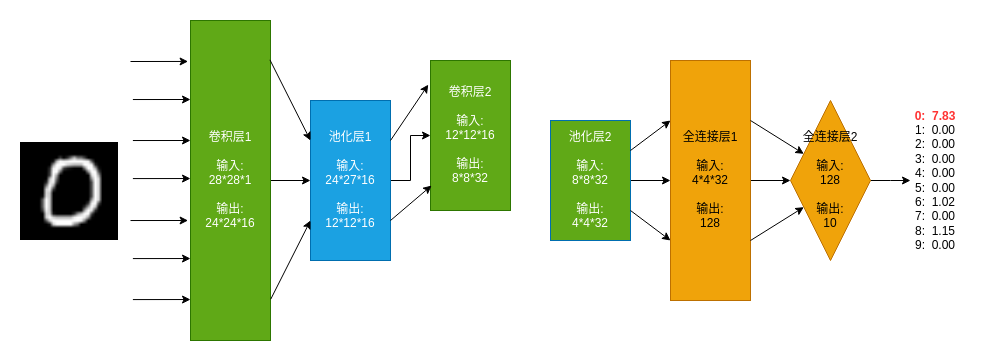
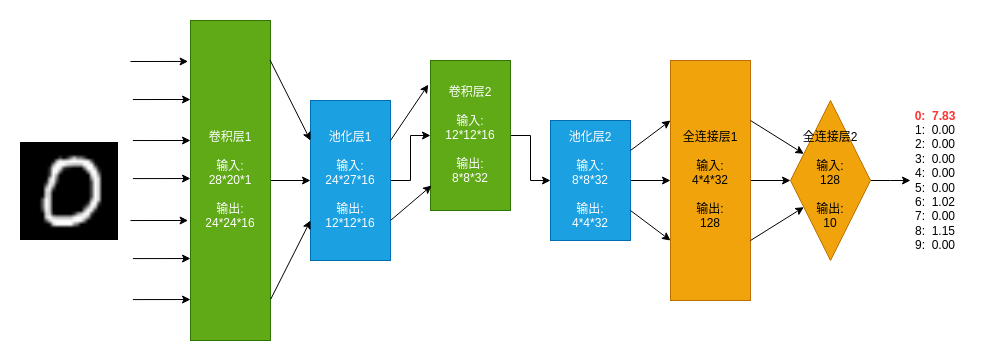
  <mxCell id="0" />
  <mxCell id="1" parent="0" />
  <mxCell id="2" style="edgeStyle=orthogonalEdgeStyle;rounded=0;orthogonalLoop=1;jettySize=auto;html=1;exitX=1;exitY=0.5;exitDx=0;exitDy=0;entryX=0;entryY=0.5;entryDx=0;entryDy=0;" edge="1" parent="1" source="3" target="5"><mxGeometry relative="1" as="geometry" /></mxCell>
- <mxCell id="3" value="卷积层1&lt;br&gt;&lt;br&gt;输入:&lt;br&gt;28*28*1&lt;br&gt;&lt;br&gt;输出:&lt;br&gt;24*24*16" style="rounded=0;whiteSpace=wrap;html=1;fillColor=#60a917;strokeColor=#2D7600;fontColor=#ffffff;" vertex="1" parent="1"><mxGeometry x="190" y="20" width="80" height="320" as="geometry" /></mxCell>
+ <mxCell id="3" value="卷积层1&lt;br&gt;&lt;br&gt;输入:&lt;br&gt;28*20*1&lt;br&gt;&lt;br&gt;输出:&lt;br&gt;24*24*16" style="rounded=0;whiteSpace=wrap;html=1;fillColor=#60a917;strokeColor=#2D7600;fontColor=#ffffff;" vertex="1" parent="1"><mxGeometry x="190" y="20" width="80" height="320" as="geometry" /></mxCell>
  <mxCell id="4" style="edgeStyle=orthogonalEdgeStyle;rounded=0;orthogonalLoop=1;jettySize=auto;html=1;exitX=1;exitY=0.5;exitDx=0;exitDy=0;entryX=0;entryY=0.5;entryDx=0;entryDy=0;" edge="1" parent="1" source="5" target="7"><mxGeometry relative="1" as="geometry" /></mxCell>
  <mxCell id="5" value="池化层1&lt;br&gt;&lt;br&gt;输入:&lt;br&gt;24*27*16&lt;br&gt;&lt;br&gt;输出:&lt;br&gt;12*12*16" style="rounded=0;whiteSpace=wrap;html=1;fillColor=#1ba1e2;strokeColor=#006EAF;fontColor=#ffffff;" vertex="1" parent="1"><mxGeometry x="310" y="100" width="80" height="160" as="geometry" /></mxCell>
+ <mxCell id="6" style="edgeStyle=orthogonalEdgeStyle;rounded=0;orthogonalLoop=1;jettySize=auto;html=1;exitX=1;exitY=0.5;exitDx=0;exitDy=0;entryX=0;entryY=0.5;entryDx=0;entryDy=0;" edge="1" parent="1" source="7" target="9"><mxGeometry relative="1" as="geometry" /></mxCell>
  <mxCell id="7" value="卷积层2&lt;br&gt;&lt;br&gt;输入:&lt;br&gt;12*12*16&lt;br&gt;&lt;br&gt;输出:&lt;br&gt;8*8*32" style="rounded=0;whiteSpace=wrap;html=1;fillColor=#60a917;strokeColor=#2D7600;fontColor=#ffffff;" vertex="1" parent="1"><mxGeometry x="430" y="60" width="80" height="150" as="geometry" /></mxCell>
  <mxCell id="8" style="edgeStyle=orthogonalEdgeStyle;rounded=0;orthogonalLoop=1;jettySize=auto;html=1;exitX=1;exitY=0.5;exitDx=0;exitDy=0;entryX=0;entryY=0.5;entryDx=0;entryDy=0;" edge="1" parent="1" source="9" target="11"><mxGeometry relative="1" as="geometry" /></mxCell>
- <mxCell id="9" value="池化层2&lt;br&gt;&lt;br&gt;输入:&lt;br&gt;8*8*32&lt;br&gt;&lt;br&gt;输出:&lt;br&gt;4*4*32" style="rounded=0;whiteSpace=wrap;html=1;fillColor=#60a917;strokeColor=#006EAF;fontColor=#ffffff;" vertex="1" parent="1"><mxGeometry x="550" y="120" width="80" height="120" as="geometry" /></mxCell>
+ <mxCell id="9" value="池化层2&lt;br&gt;&lt;br&gt;输入:&lt;br&gt;8*8*32&lt;br&gt;&lt;br&gt;输出:&lt;br&gt;4*4*32" style="rounded=0;whiteSpace=wrap;html=1;fillColor=#1ba1e2;strokeColor=#006EAF;fontColor=#ffffff;" vertex="1" parent="1"><mxGeometry x="550" y="120" width="80" height="120" as="geometry" /></mxCell>
  <mxCell id="10" style="edgeStyle=orthogonalEdgeStyle;rounded=0;orthogonalLoop=1;jettySize=auto;html=1;exitX=1;exitY=0.5;exitDx=0;exitDy=0;entryX=0;entryY=0.5;entryDx=0;entryDy=0;" edge="1" parent="1" source="11" target="13"><mxGeometry relative="1" as="geometry" /></mxCell>
  <mxCell id="11" value="全连接层1&lt;br&gt;&lt;br&gt;输入:&lt;br&gt;4*4*32&lt;br&gt;&lt;br&gt;输出:&lt;br&gt;128" style="rounded=0;whiteSpace=wrap;html=1;fillColor=#f0a30a;strokeColor=#BD7000;fontColor=#000000;" vertex="1" parent="1"><mxGeometry x="670" y="60" width="80" height="240" as="geometry" /></mxCell>
  <mxCell id="12" style="edgeStyle=orthogonalEdgeStyle;rounded=0;orthogonalLoop=1;jettySize=auto;html=1;exitX=1;exitY=0.5;exitDx=0;exitDy=0;" edge="1" parent="1" source="13"><mxGeometry relative="1" as="geometry"><mxPoint x="910" y="180" as="targetPoint" /></mxGeometry></mxCell>
  <mxCell id="13" value="全连接层2&lt;br&gt;&lt;br&gt;输入:&lt;br&gt;128&lt;br&gt;&lt;br&gt;输出:&lt;br&gt;10" style="rhombus;whiteSpace=wrap;html=1;fillColor=#f0a30a;strokeColor=#BD7000;fontColor=#000000;" vertex="1" parent="1"><mxGeometry x="790" y="100" width="80" height="160" as="geometry" /></mxCell>
  <mxCell id="14" value="" style="endArrow=classic;html=1;entryX=-0.03;entryY=0.128;entryDx=0;entryDy=0;entryPerimeter=0;" edge="1" parent="1" target="3"><mxGeometry width="50" height="50" relative="1" as="geometry"><mxPoint x="130" y="61" as="sourcePoint" /><mxPoint x="590" y="40" as="targetPoint" /></mxGeometry></mxCell>
  <mxCell id="15" value="" style="endArrow=classic;html=1;entryX=-0.03;entryY=0.128;entryDx=0;entryDy=0;entryPerimeter=0;" edge="1" parent="1"><mxGeometry width="50" height="50" relative="1" as="geometry"><mxPoint x="132.4" y="99.04" as="sourcePoint" /><mxPoint x="190" y="99" as="targetPoint" /></mxGeometry></mxCell>
  <mxCell id="16" value="" style="endArrow=classic;html=1;entryX=-0.03;entryY=0.128;entryDx=0;entryDy=0;entryPerimeter=0;" edge="1" parent="1"><mxGeometry width="50" height="50" relative="1" as="geometry"><mxPoint x="132.4" y="140.04" as="sourcePoint" /><mxPoint x="190" y="140" as="targetPoint" /></mxGeometry></mxCell>
  <mxCell id="17" value="" style="endArrow=classic;html=1;entryX=-0.03;entryY=0.128;entryDx=0;entryDy=0;entryPerimeter=0;" edge="1" parent="1"><mxGeometry width="50" height="50" relative="1" as="geometry"><mxPoint x="132.4" y="178.08" as="sourcePoint" /><mxPoint x="190" y="178.04" as="targetPoint" /></mxGeometry></mxCell>
  <mxCell id="18" value="" style="endArrow=classic;html=1;entryX=-0.03;entryY=0.128;entryDx=0;entryDy=0;entryPerimeter=0;" edge="1" parent="1"><mxGeometry width="50" height="50" relative="1" as="geometry"><mxPoint x="130" y="220.04" as="sourcePoint" /><mxPoint x="187.6" y="220" as="targetPoint" /></mxGeometry></mxCell>
  <mxCell id="19" value="" style="endArrow=classic;html=1;entryX=-0.03;entryY=0.128;entryDx=0;entryDy=0;entryPerimeter=0;" edge="1" parent="1"><mxGeometry width="50" height="50" relative="1" as="geometry"><mxPoint x="132.4" y="258.08" as="sourcePoint" /><mxPoint x="190" y="258.04" as="targetPoint" /></mxGeometry></mxCell>
  <mxCell id="20" value="" style="endArrow=classic;html=1;entryX=-0.03;entryY=0.128;entryDx=0;entryDy=0;entryPerimeter=0;" edge="1" parent="1"><mxGeometry width="50" height="50" relative="1" as="geometry"><mxPoint x="132.4" y="299.08" as="sourcePoint" /><mxPoint x="190" y="299.04" as="targetPoint" /></mxGeometry></mxCell>
  <mxCell id="21" value="" style="endArrow=classic;html=1;exitX=0.993;exitY=0.123;exitDx=0;exitDy=0;exitPerimeter=0;entryX=0;entryY=0.25;entryDx=0;entryDy=0;" edge="1" parent="1" source="3" target="5"><mxGeometry width="50" height="50" relative="1" as="geometry"><mxPoint x="430" y="170" as="sourcePoint" /><mxPoint x="480" y="120" as="targetPoint" /></mxGeometry></mxCell>
  <mxCell id="22" value="" style="endArrow=classic;html=1;exitX=1.003;exitY=0.871;exitDx=0;exitDy=0;exitPerimeter=0;entryX=0;entryY=0.75;entryDx=0;entryDy=0;" edge="1" parent="1" source="3" target="5"><mxGeometry width="50" height="50" relative="1" as="geometry"><mxPoint x="430" y="170" as="sourcePoint" /><mxPoint x="480" y="120" as="targetPoint" /></mxGeometry></mxCell>
  <mxCell id="23" value="" style="endArrow=classic;html=1;exitX=1;exitY=0.25;exitDx=0;exitDy=0;entryX=-0.028;entryY=0.161;entryDx=0;entryDy=0;entryPerimeter=0;" edge="1" parent="1" source="5" target="7"><mxGeometry width="50" height="50" relative="1" as="geometry"><mxPoint x="430" y="170" as="sourcePoint" /><mxPoint x="480" y="120" as="targetPoint" /></mxGeometry></mxCell>
  <mxCell id="24" value="" style="endArrow=classic;html=1;exitX=1;exitY=0.75;exitDx=0;exitDy=0;entryX=0.013;entryY=0.834;entryDx=0;entryDy=0;entryPerimeter=0;" edge="1" parent="1" source="5" target="7"><mxGeometry width="50" height="50" relative="1" as="geometry"><mxPoint x="430" y="170" as="sourcePoint" /><mxPoint x="480" y="120" as="targetPoint" /></mxGeometry></mxCell>
  <mxCell id="25" value="" style="shape=image;verticalLabelPosition=bottom;labelBackgroundColor=#ffffff;verticalAlign=top;aspect=fixed;imageAspect=0;image=data:image/png,iVBORw0KGgoAAAANSUhEUgAAABwAAAAcCAAAAABXZoBIAAAA+UlEQVR4nGNgoD9gRGLbHlP38d7KcPwwpjK+zV/ffPr379+/r69DMHROT2dguP76EwOTF8Nn20uoGrVf/3vkIMPDwMDU8Of/WkFUSYt/f7OhzLZf/7xRJe3/zYOz7/6by8DAwMDABBNoZjgJl9zJYIEiqST18TJcch+UhknGKO05huE7mGTEx4kYcgg7bxzBKcnNiikFlwxXRhb0Y/iDaiwSMPZhqMIlaVwkcHQnsoDTx+MwJvPyf4/NUZVfuyrCwMDAwKA349S/f/ZQQRaYrOaOFwwMDAzmwgxvNp1Gsyjw7D8I+POqAtMZUpf+/fv379/MDCzOpycAAHRkU7CjZDd1AAAAAElFTkSuQmCC;" vertex="1" parent="1"><mxGeometry x="20" y="142" width="98" height="98" as="geometry" /></mxCell>
  <mxCell id="26" value="" style="endArrow=classic;html=1;exitX=1;exitY=0.25;exitDx=0;exitDy=0;entryX=0;entryY=0.25;entryDx=0;entryDy=0;" edge="1" parent="1" source="11" target="13"><mxGeometry width="50" height="50" relative="1" as="geometry"><mxPoint x="500" y="230" as="sourcePoint" /><mxPoint x="550" y="180" as="targetPoint" /></mxGeometry></mxCell>
  <mxCell id="27" value="" style="endArrow=classic;html=1;exitX=1;exitY=0.75;exitDx=0;exitDy=0;entryX=0;entryY=0.75;entryDx=0;entryDy=0;" edge="1" parent="1" source="11" target="13"><mxGeometry width="50" height="50" relative="1" as="geometry"><mxPoint x="500" y="230" as="sourcePoint" /><mxPoint x="550" y="180" as="targetPoint" /></mxGeometry></mxCell>
  <mxCell id="28" value="" style="endArrow=classic;html=1;exitX=1;exitY=0.25;exitDx=0;exitDy=0;entryX=0;entryY=0.25;entryDx=0;entryDy=0;" edge="1" parent="1" source="9" target="11"><mxGeometry width="50" height="50" relative="1" as="geometry"><mxPoint x="500" y="230" as="sourcePoint" /><mxPoint x="550" y="180" as="targetPoint" /></mxGeometry></mxCell>
  <mxCell id="29" value="" style="endArrow=classic;html=1;exitX=1;exitY=0.75;exitDx=0;exitDy=0;entryX=0;entryY=0.75;entryDx=0;entryDy=0;" edge="1" parent="1" source="9" target="11"><mxGeometry width="50" height="50" relative="1" as="geometry"><mxPoint x="500" y="230" as="sourcePoint" /><mxPoint x="550" y="180" as="targetPoint" /></mxGeometry></mxCell>
  <mxCell id="30" value="&lt;b&gt;&lt;font color=&quot;#ff3333&quot;&gt;0:&amp;nbsp; 7.83&lt;/font&gt;&lt;/b&gt;&lt;br&gt;1:&amp;nbsp; 0.00&lt;br&gt;2:&amp;nbsp; 0.00&lt;br&gt;3:&amp;nbsp; 0.00&lt;br&gt;4:&amp;nbsp; 0.00&lt;br&gt;5:&amp;nbsp; 0.00&lt;br&gt;6:&amp;nbsp; 1.02&lt;br&gt;7:&amp;nbsp; 0.00&lt;br&gt;8:&amp;nbsp; 1.15&lt;br&gt;9:&amp;nbsp; 0.00" style="text;html=1;strokeColor=none;fillColor=none;align=center;verticalAlign=middle;whiteSpace=wrap;rounded=0;" vertex="1" parent="1"><mxGeometry x="900" y="85" width="70" height="190" as="geometry" /></mxCell>
